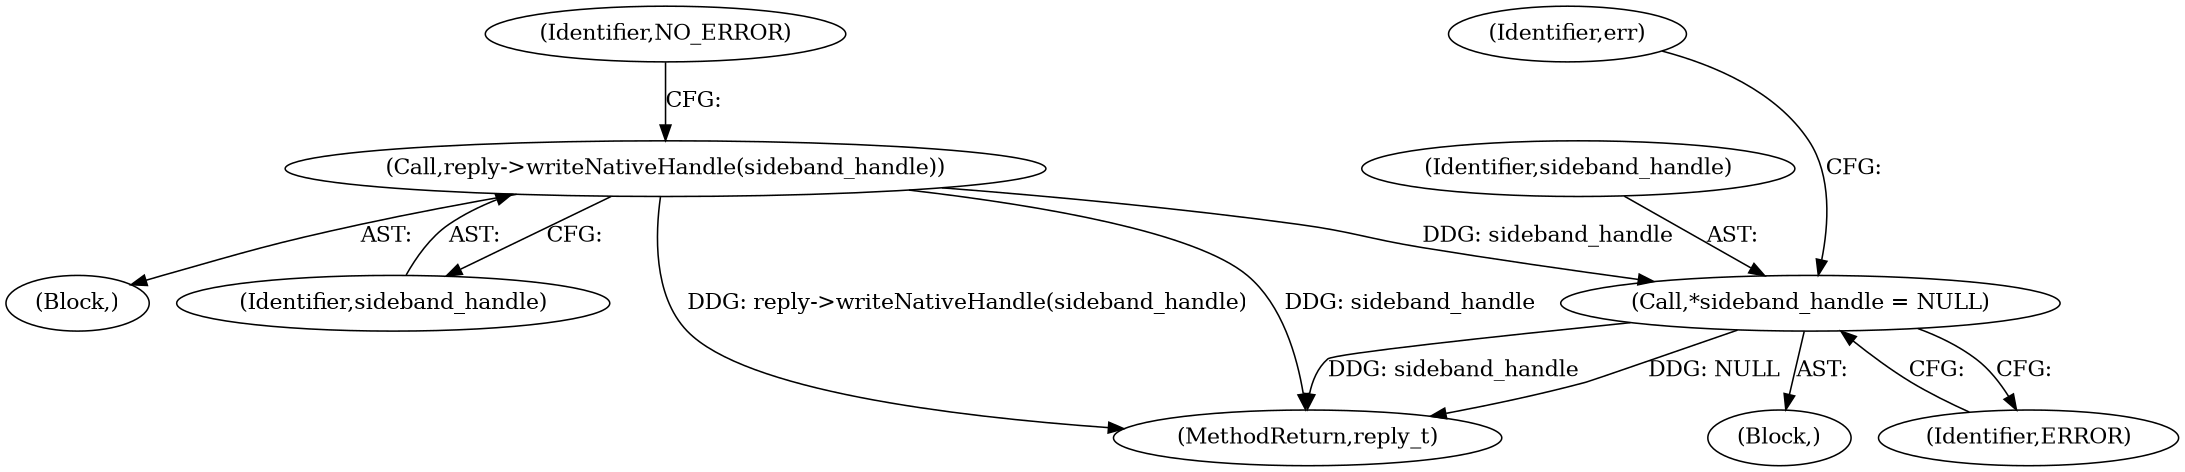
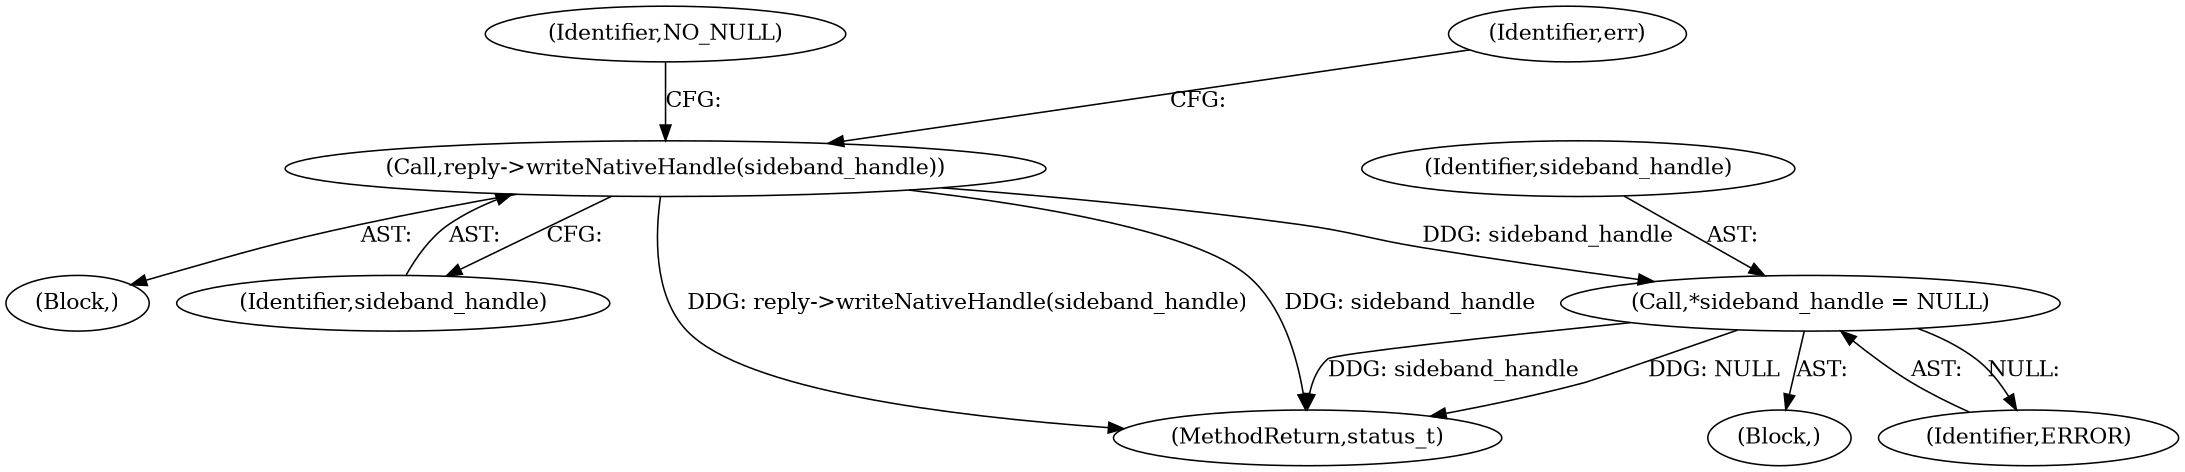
  digraph {
    n1 [label="(Call,reply->writeNativeHandle(sideband_handle))"]
-   n2 [label="(MethodReturn,reply_t)"]
+   n2 [label="(MethodReturn,status_t)"]
    n3 [label="(Block,)"]
    n4 [label="(Identifier,sideband_handle)"]
    n5 [label="(Call,*sideband_handle = NULL)"]
    n6 [label="(Block,)"]
    n7 [label="(Identifier,ERROR)"]
    n8 [label="(Identifier,err)"]
    n9 [label="(Identifier,sideband_handle)"]
-   n10 [label="(Identifier,NO_ERROR)"]
+   n10 [label="(Identifier,NO_NULL)"]
    n1 -> n2 [label="DDG: reply->writeNativeHandle(sideband_handle)"]
    n1 -> n2 [label="DDG: sideband_handle"]
    n1 -> n3 [label="AST: "]
    n1 -> n4 [label="CFG: "]
    n1 -> n5 [label="DDG: sideband_handle"]
    n4 -> n1 [label="AST: "]
    n5 -> n2 [label="DDG: NULL"]
    n5 -> n2 [label="DDG: sideband_handle"]
    n5 -> n6 [label="AST: "]
-   n5 -> n7 [label="CFG: "]
-   n7 -> n5 [label="CFG: "]
-   n8 -> n5 [label="CFG: "]
+   n5 -> n7 [label="NULL: "]
+   n7 -> n5 [label="AST: "]
+   n8 -> n1 [label="CFG: "]
    n9 -> n5 [label="AST: "]
    n10 -> n1 [label="CFG: "]
  }
